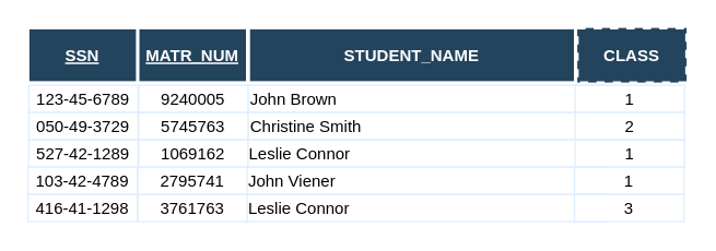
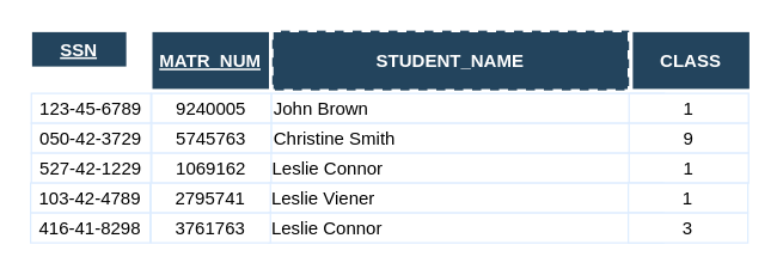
  <mxCell id="0" />
  <mxCell id="1" parent="0" />
  <mxCell id="2" value="John Brown" style="align=left;strokeColor=#DEEDFF" parent="1" vertex="1"><mxGeometry x="181" y="62" width="263" height="20" as="geometry" /></mxCell>
  <mxCell id="3" value="Christine Smith" style="align=left;strokeColor=#DEEDFF" parent="1" vertex="1"><mxGeometry x="181" y="82" width="263" height="20" as="geometry" /></mxCell>
  <mxCell id="4" value="Leslie Connor" style="align=left;strokeColor=#DEEDFF" parent="1" vertex="1"><mxGeometry x="180" y="102" width="264" height="20" as="geometry" /></mxCell>
- <mxCell id="5" value="STUDENT_NAME" style="fillColor=#23445D;strokeColor=#FFFFFF;strokeWidth=2;fontColor=#FFFFFF;fontStyle=1" parent="1" vertex="1"><mxGeometry x="181.5" y="20" width="239" height="40" as="geometry" /></mxCell>
+ <mxCell id="5" value="STUDENT_NAME" style="fillColor=#23445D;strokeColor=#FFFFFF;strokeWidth=2;fontColor=#FFFFFF;fontStyle=1;dashed=1;" parent="1" vertex="1"><mxGeometry x="181.5" y="20" width="239" height="40" as="geometry" /></mxCell>
  <mxCell id="6" value="1" style="strokeColor=#DEEDFF" parent="1" vertex="1"><mxGeometry x="420.5" y="62" width="80.0" height="20" as="geometry" /></mxCell>
- <mxCell id="7" value="2" style="strokeColor=#DEEDFF" parent="1" vertex="1"><mxGeometry x="420.5" y="82" width="80.0" height="20" as="geometry" /></mxCell>
+ <mxCell id="7" value="9" style="strokeColor=#DEEDFF" parent="1" vertex="1"><mxGeometry x="420.5" y="82" width="80.0" height="20" as="geometry" /></mxCell>
  <mxCell id="8" value="1" style="strokeColor=#DEEDFF" parent="1" vertex="1"><mxGeometry x="420.5" y="102" width="80.0" height="20" as="geometry" /></mxCell>
- <mxCell id="9" value="CLASS" style="fillColor=#23445D;strokeColor=#FFFFFF;strokeWidth=2;fontColor=#FFFFFF;fontStyle=1;dashed=1;" parent="1" vertex="1"><mxGeometry x="422" y="20" width="80.0" height="40.0" as="geometry" /></mxCell>
+ <mxCell id="9" value="CLASS" style="fillColor=#23445D;strokeColor=#FFFFFF;strokeWidth=2;fontColor=#FFFFFF;fontStyle=1" parent="1" vertex="1"><mxGeometry x="422" y="20" width="80.0" height="40.0" as="geometry" /></mxCell>
  <mxCell id="10" value="9240005" style="strokeColor=#DEEDFF" parent="1" vertex="1"><mxGeometry x="101" y="62" width="80.0" height="20" as="geometry" /></mxCell>
  <mxCell id="11" value="5745763" style="strokeColor=#DEEDFF" parent="1" vertex="1"><mxGeometry x="101" y="82" width="80.0" height="20" as="geometry" /></mxCell>
  <mxCell id="12" value="1069162" style="strokeColor=#DEEDFF" parent="1" vertex="1"><mxGeometry x="101" y="102" width="80.0" height="20" as="geometry" /></mxCell>
  <mxCell id="13" value="MATR_NUM" style="fillColor=#23445D;strokeColor=#FFFFFF;strokeWidth=2;fontColor=#FFFFFF;fontStyle=5" parent="1" vertex="1"><mxGeometry x="100.5" y="20" width="80.0" height="40.0" as="geometry" /></mxCell>
- <mxCell id="14" value="John Viener" style="align=left;strokeColor=#DEEDFF" vertex="1" parent="1"><mxGeometry x="179.5" y="122" width="264" height="20" as="geometry" /></mxCell>
+ <mxCell id="14" value="Leslie Viener" style="align=left;strokeColor=#DEEDFF" vertex="1" parent="1"><mxGeometry x="179.5" y="122" width="264" height="20" as="geometry" /></mxCell>
  <mxCell id="15" value="1" style="strokeColor=#DEEDFF" vertex="1" parent="1"><mxGeometry x="420" y="122" width="80.0" height="20" as="geometry" /></mxCell>
  <mxCell id="16" value="2795741" style="strokeColor=#DEEDFF" vertex="1" parent="1"><mxGeometry x="100.5" y="122" width="80.0" height="20" as="geometry" /></mxCell>
  <mxCell id="17" value="Leslie Connor" style="align=left;strokeColor=#DEEDFF" vertex="1" parent="1"><mxGeometry x="179.5" y="142" width="264" height="20" as="geometry" /></mxCell>
  <mxCell id="18" value="3" style="strokeColor=#DEEDFF" vertex="1" parent="1"><mxGeometry x="420" y="142" width="80.0" height="20" as="geometry" /></mxCell>
  <mxCell id="19" value="3761763" style="strokeColor=#DEEDFF" vertex="1" parent="1"><mxGeometry x="100.5" y="142" width="80.0" height="20" as="geometry" /></mxCell>
  <mxCell id="20" value="123-45-6789" style="strokeColor=#DEEDFF" vertex="1" parent="1"><mxGeometry x="20.5" y="62" width="80.0" height="20" as="geometry" /></mxCell>
- <mxCell id="21" value="050-49-3729" style="strokeColor=#DEEDFF" vertex="1" parent="1"><mxGeometry x="20.5" y="82" width="80.0" height="20" as="geometry" /></mxCell>
- <mxCell id="22" value="527-42-1289" style="strokeColor=#DEEDFF" vertex="1" parent="1"><mxGeometry x="20.5" y="102" width="80.0" height="20" as="geometry" /></mxCell>
- <mxCell id="23" value="SSN" style="fillColor=#23445D;strokeColor=#FFFFFF;strokeWidth=2;fontColor=#FFFFFF;fontStyle=5" vertex="1" parent="1"><mxGeometry x="20" y="20" width="80.0" height="40.0" as="geometry" /></mxCell>
+ <mxCell id="21" value="050-42-3729" style="strokeColor=#DEEDFF" vertex="1" parent="1"><mxGeometry x="20.5" y="82" width="80.0" height="20" as="geometry" /></mxCell>
+ <mxCell id="22" value="527-42-1229" style="strokeColor=#DEEDFF" vertex="1" parent="1"><mxGeometry x="20.5" y="102" width="80.0" height="20" as="geometry" /></mxCell>
+ <mxCell id="23" value="SSN" style="fillColor=#23445D;strokeColor=#FFFFFF;strokeWidth=2;fontColor=#FFFFFF;fontStyle=5" vertex="1" parent="1"><mxGeometry x="20" y="20" width="65" height="25" as="geometry" /></mxCell>
  <mxCell id="24" value="103-42-4789" style="strokeColor=#DEEDFF" vertex="1" parent="1"><mxGeometry x="20" y="122" width="80.0" height="20" as="geometry" /></mxCell>
- <mxCell id="25" value="416-41-1298" style="strokeColor=#DEEDFF" vertex="1" parent="1"><mxGeometry x="20" y="142" width="80.0" height="20" as="geometry" /></mxCell>
+ <mxCell id="25" value="416-41-8298" style="strokeColor=#DEEDFF" vertex="1" parent="1"><mxGeometry x="20" y="142" width="80.0" height="20" as="geometry" /></mxCell>
